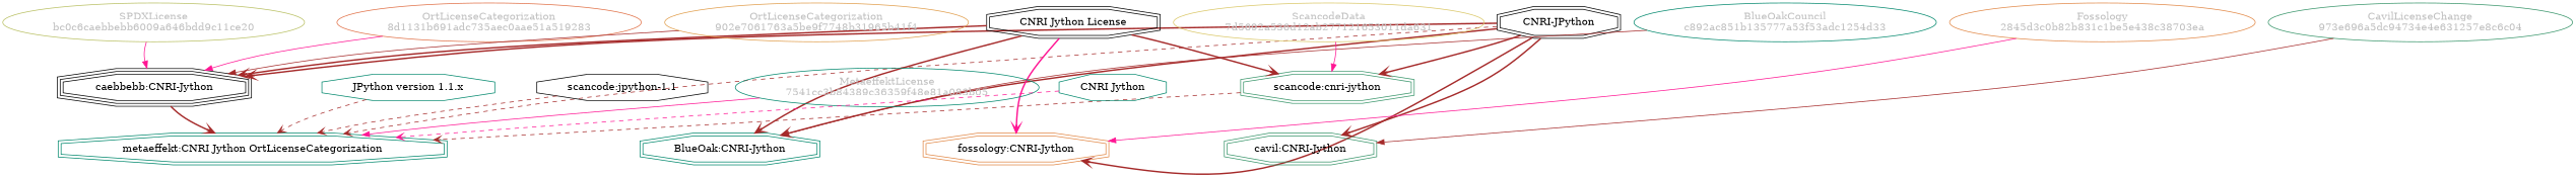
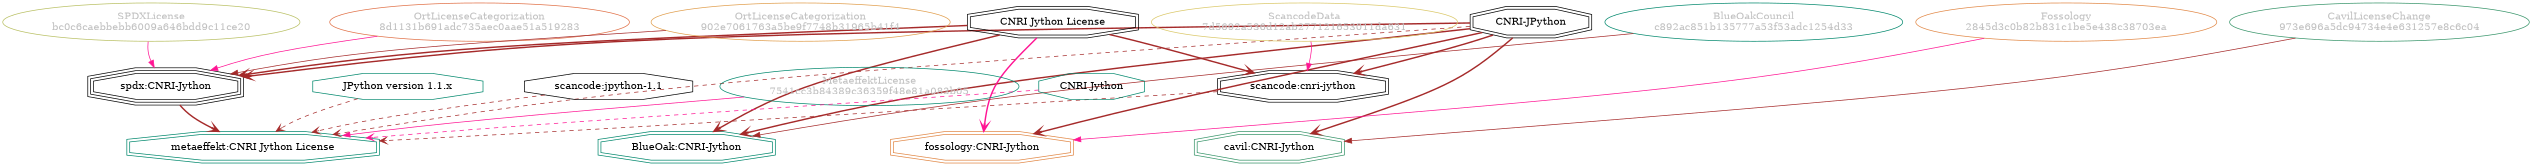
  strict digraph {
    splines=curved
    node [color="#00876c" shape=ellipse]
    edge [color=brown weight=0.5 arrowhead=vee style=bold]
    n1 [color="#b8bf62" fillcolor="beige;1" fontcolor=gray label="SPDXLicense\nbc0c6caebbebb6009a646bdd9c11ce20"]
-   n2 [label="caebbebb:CNRI-Jython" shape=tripleoctagon color=""]
-   n3 [label="metaeffekt:CNRI Jython OrtLicenseCategorization" shape=doubleoctagon]
+   n2 [label="spdx:CNRI-Jython" shape=tripleoctagon color=""]
+   n3 [label="metaeffekt:CNRI Jython License" shape=doubleoctagon]
    n4 [label="CNRI-JPython" shape=doubleoctagon color=""]
    n5 [label="BlueOak:CNRI-Jython" shape=doubleoctagon]
-   n6 [label="scancode:cnri-jython" shape=doubleoctagon color="#379469"]
+   n6 [label="scancode:cnri-jython" shape=doubleoctagon color=""]
    n7 [color="#e18745" label="fossology:CNRI-Jython" shape=doubleoctagon]
    n8 [color="#379469" label="cavil:CNRI-Jython" shape=doubleoctagon]
    n9 [label="CNRI Jython License" shape=doubleoctagon color=""]
    n10 [fillcolor="beige;1" fontcolor=gray label="BlueOakCouncil\nc892ac851b135777a53f53adc1254d33"]
    n11 [color="#dac767" fillcolor="beige;1" fontcolor=gray label="ScancodeData\n7d5692a536d12ab277121653011da631"]
    n12 [label="scancode:jpython-1.1" shape=octagon color=""]
    n13 [color="#e18745" fillcolor="beige;1" fontcolor=gray label="Fossology\n2845d3c0b82b831c1be5e438c38703ea"]
    n14 [color="#e06f45" fillcolor="beige;1" fontcolor=gray label="OrtLicenseCategorization\n8d1131b691adc735aec0aae51a519283"]
    n15 [color="#e09d4b" fillcolor="beige;1" fontcolor=gray label="OrtLicenseCategorization\n902e7061763a5be9f7748b31965b41f4"]
    n16 [color="#379469" fillcolor="beige;1" fontcolor=gray label="CavilLicenseChange\n973e696a5dc94734e4e631257e8c6c04"]
    n17 [fillcolor="beige;1" fontcolor=gray label="MetaeffektLicense\n7541cc3b84389c36359f48e81a083b05"]
    n18 [label="CNRI Jython" shape=octagon]
    n19 [label="JPython version 1.1.x" shape=octagon]
    n1 -> n2 [color=deeppink arrowhead="" style=""]
    n2 -> n3 [weight=0.7]
    n4 -> n2 [weight=0.7]
    n4 -> n3 [style=dashed]
    n4 -> n5 [weight=0.7]
    n4 -> n6 [weight=0.7]
    n4 -> n7 [weight=0.7]
    n4 -> n8 [weight=0.7]
    n6 -> n3 [style=dashed]
    n9 -> n2 [weight=0.7]
    n9 -> n5 [weight=0.7]
    n9 -> n6 [weight=0.7]
    n9 -> n7 [color=deeppink weight=0.7]
    n10 -> n5 [arrowhead="" style=""]
    n11 -> n6 [color=deeppink arrowhead="" style=""]
    n12 -> n3 [style=dashed]
    n13 -> n7 [color=deeppink arrowhead="" style=""]
    n14 -> n2 [color=deeppink arrowhead="" style=""]
    n15 -> n2 [arrowhead="" style=""]
    n16 -> n8 [arrowhead="" style=""]
    n17 -> n3 [color=deeppink arrowhead="" style=""]
    n18 -> n3 [color=deeppink style=dashed]
    n19 -> n3 [style=dashed]
  }
